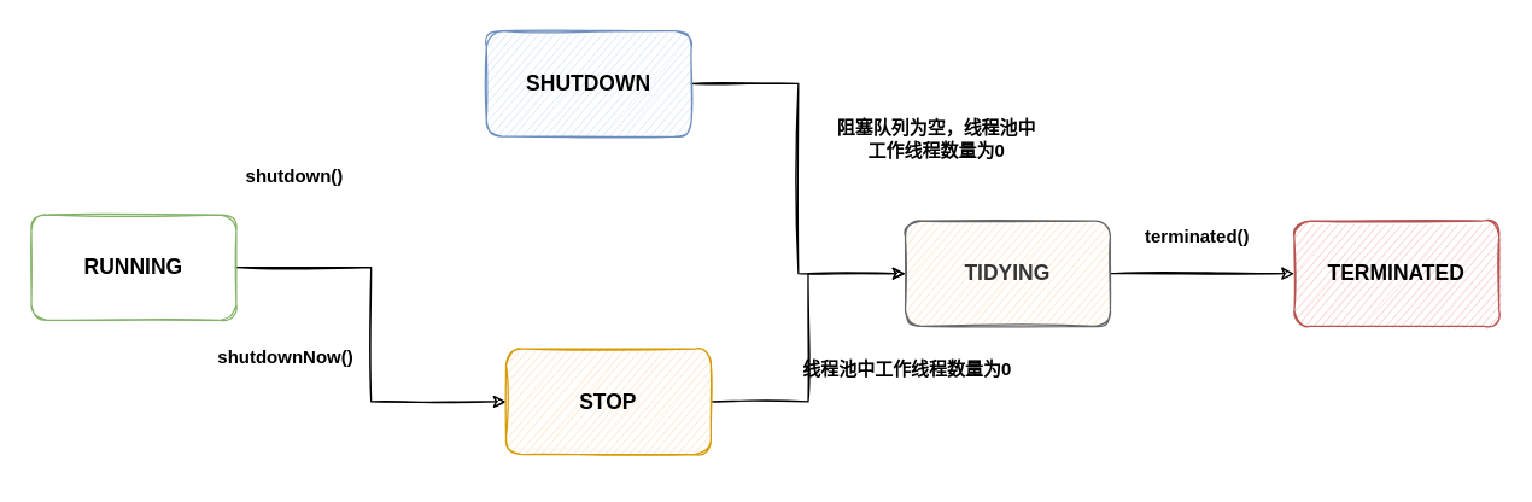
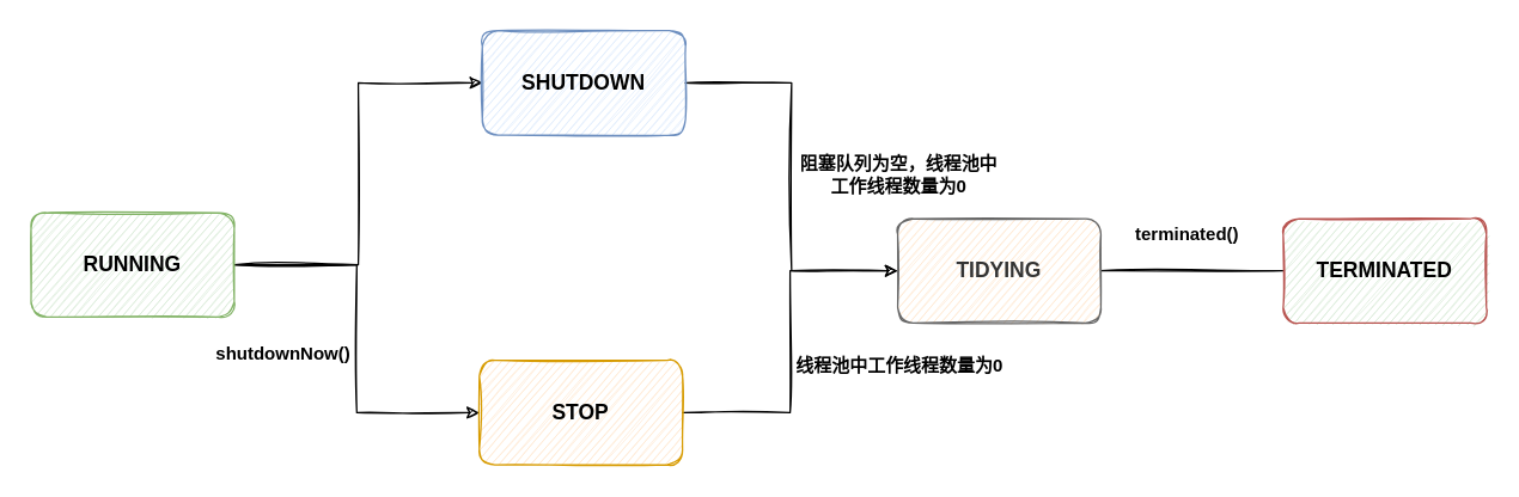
  <mxCell id="0" />
  <mxCell id="1" parent="0" />
+ <mxCell id="2" value="" style="edgeStyle=orthogonalEdgeStyle;rounded=0;orthogonalLoop=1;jettySize=auto;entryX=0;entryY=0.5;entryDx=0;entryDy=0;fontSize=14;html=1;labelBackgroundColor=default;verticalAlign=middle;sketch=1;" parent="1" source="4" target="6" edge="1"><mxGeometry relative="1" as="geometry" /></mxCell>
  <mxCell id="3" style="edgeStyle=orthogonalEdgeStyle;rounded=0;orthogonalLoop=1;jettySize=auto;html=1;entryX=0;entryY=0.5;entryDx=0;entryDy=0;fontSize=14;sketch=1;" parent="1" source="4" target="8" edge="1"><mxGeometry relative="1" as="geometry" /></mxCell>
- <mxCell id="4" value="&lt;b&gt;&lt;font style=&quot;font-size: 14px&quot;&gt;RUNNING&lt;/font&gt;&lt;/b&gt;" style="rounded=1;whiteSpace=wrap;html=1;fillColor=#ffffff;strokeColor=#82b366;sketch=1;" parent="1" vertex="1"><mxGeometry x="20" y="142" width="136" height="70" as="geometry" /></mxCell>
+ <mxCell id="4" value="&lt;b&gt;&lt;font style=&quot;font-size: 14px&quot;&gt;RUNNING&lt;/font&gt;&lt;/b&gt;" style="rounded=1;whiteSpace=wrap;html=1;fillColor=#d5e8d4;strokeColor=#82b366;sketch=1;" parent="1" vertex="1"><mxGeometry x="20" y="142" width="136" height="70" as="geometry" /></mxCell>
  <mxCell id="5" style="edgeStyle=orthogonalEdgeStyle;rounded=0;orthogonalLoop=1;jettySize=auto;html=1;entryX=0;entryY=0.5;entryDx=0;entryDy=0;fontSize=14;sketch=1;" parent="1" source="6" target="10" edge="1"><mxGeometry relative="1" as="geometry" /></mxCell>
  <mxCell id="6" value="&lt;span style=&quot;font-size: 14px&quot;&gt;&lt;b&gt;SHUTDOWN&lt;/b&gt;&lt;/span&gt;" style="rounded=1;whiteSpace=wrap;html=1;fillColor=#dae8fc;strokeColor=#6c8ebf;sketch=1;" parent="1" vertex="1"><mxGeometry x="322" y="20" width="136" height="70" as="geometry" /></mxCell>
  <mxCell id="7" style="edgeStyle=orthogonalEdgeStyle;rounded=0;orthogonalLoop=1;jettySize=auto;html=1;entryX=0;entryY=0.5;entryDx=0;entryDy=0;fontSize=14;sketch=1;" parent="1" source="8" target="10" edge="1"><mxGeometry relative="1" as="geometry" /></mxCell>
- <mxCell id="8" value="&lt;span style=&quot;font-size: 14px&quot;&gt;&lt;b&gt;STOP&lt;/b&gt;&lt;/span&gt;" style="rounded=1;whiteSpace=wrap;html=1;fillColor=#ffe6cc;strokeColor=#d79b00;sketch=1;" parent="1" vertex="1"><mxGeometry x="335" y="231" width="136" height="70" as="geometry" /></mxCell>
- <mxCell id="9" style="edgeStyle=orthogonalEdgeStyle;rounded=0;orthogonalLoop=1;jettySize=auto;html=1;fontSize=14;sketch=1;" parent="1" source="10" target="11" edge="1"><mxGeometry relative="1" as="geometry" /></mxCell>
+ <mxCell id="8" value="&lt;span style=&quot;font-size: 14px&quot;&gt;&lt;b&gt;STOP&lt;/b&gt;&lt;/span&gt;" style="rounded=1;whiteSpace=wrap;html=1;fillColor=#ffe6cc;strokeColor=#d79b00;sketch=1;" parent="1" vertex="1"><mxGeometry x="320" y="241" width="136" height="70" as="geometry" /></mxCell>
+ <mxCell id="9" style="edgeStyle=orthogonalEdgeStyle;rounded=0;orthogonalLoop=1;jettySize=auto;html=1;fontSize=14;sketch=1;endArrow=none;" parent="1" source="10" target="11" edge="1"><mxGeometry relative="1" as="geometry" /></mxCell>
  <mxCell id="10" value="&lt;span style=&quot;font-size: 14px&quot;&gt;&lt;b&gt;TIDYING&lt;/b&gt;&lt;/span&gt;" style="rounded=1;whiteSpace=wrap;html=1;fillColor=#ffe6cc;strokeColor=#666666;sketch=1;fontColor=#333333;" parent="1" vertex="1"><mxGeometry x="600" y="146" width="136" height="70" as="geometry" /></mxCell>
- <mxCell id="11" value="&lt;span style=&quot;font-size: 14px&quot;&gt;&lt;b&gt;TERMINATED&lt;/b&gt;&lt;/span&gt;" style="rounded=1;whiteSpace=wrap;html=1;fillColor=#f8cecc;strokeColor=#b85450;sketch=1;" parent="1" vertex="1"><mxGeometry x="858" y="146" width="136" height="70" as="geometry" /></mxCell>
- <mxCell id="12" value="&lt;b&gt;shutdown()&lt;/b&gt;" style="text;html=1;strokeColor=none;fillColor=none;align=center;verticalAlign=middle;whiteSpace=wrap;rounded=0;sketch=1;" vertex="1" parent="1"><mxGeometry x="165" y="102" width="60" height="30" as="geometry" /></mxCell>
+ <mxCell id="11" value="&lt;span style=&quot;font-size: 14px&quot;&gt;&lt;b&gt;TERMINATED&lt;/b&gt;&lt;/span&gt;" style="rounded=1;whiteSpace=wrap;html=1;fillColor=#d5e8d4;strokeColor=#b85450;sketch=1;" parent="1" vertex="1"><mxGeometry x="858" y="146" width="136" height="70" as="geometry" /></mxCell>
  <mxCell id="13" value="&lt;b&gt;shutdownNow()&lt;/b&gt;" style="text;html=1;strokeColor=none;fillColor=none;align=center;verticalAlign=middle;whiteSpace=wrap;rounded=0;sketch=1;" vertex="1" parent="1"><mxGeometry x="159" y="222" width="60" height="30" as="geometry" /></mxCell>
- <mxCell id="14" value="&lt;b&gt;阻塞队列为空，线程池中工作线程数量为0&lt;/b&gt;" style="text;html=1;strokeColor=none;fillColor=none;align=center;verticalAlign=middle;whiteSpace=wrap;rounded=0;sketch=1;" vertex="1" parent="1"><mxGeometry x="553" y="77" width="136" height="30" as="geometry" /></mxCell>
+ <mxCell id="14" value="&lt;b&gt;阻塞队列为空，线程池中工作线程数量为0&lt;/b&gt;" style="text;html=1;strokeColor=none;fillColor=none;align=center;verticalAlign=middle;whiteSpace=wrap;rounded=0;sketch=1;" vertex="1" parent="1"><mxGeometry x="533" y="102" width="136" height="30" as="geometry" /></mxCell>
  <mxCell id="15" value="&lt;b&gt;线程池中工作线程数量为0&lt;/b&gt;" style="text;html=1;strokeColor=none;fillColor=none;align=center;verticalAlign=middle;whiteSpace=wrap;rounded=0;sketch=1;" vertex="1" parent="1"><mxGeometry x="527.5" y="230" width="147" height="30" as="geometry" /></mxCell>
  <mxCell id="16" value="&lt;b&gt;terminated()&lt;/b&gt;" style="text;html=1;strokeColor=none;fillColor=none;align=center;verticalAlign=middle;whiteSpace=wrap;rounded=0;sketch=1;" vertex="1" parent="1"><mxGeometry x="764" y="142" width="60" height="30" as="geometry" /></mxCell>
